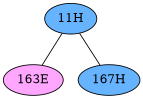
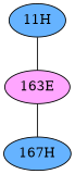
  graph {
    node [fillcolor="#66B3FF" style=radial]
    edge [penwidth=1]
    n1 [label="11H"]
    "163E" [fillcolor="#FFA6FF"]
    "167H"
    n1 -- "163E"
-   n1 -- "167H"
+   "163E" -- "167H"
  }
